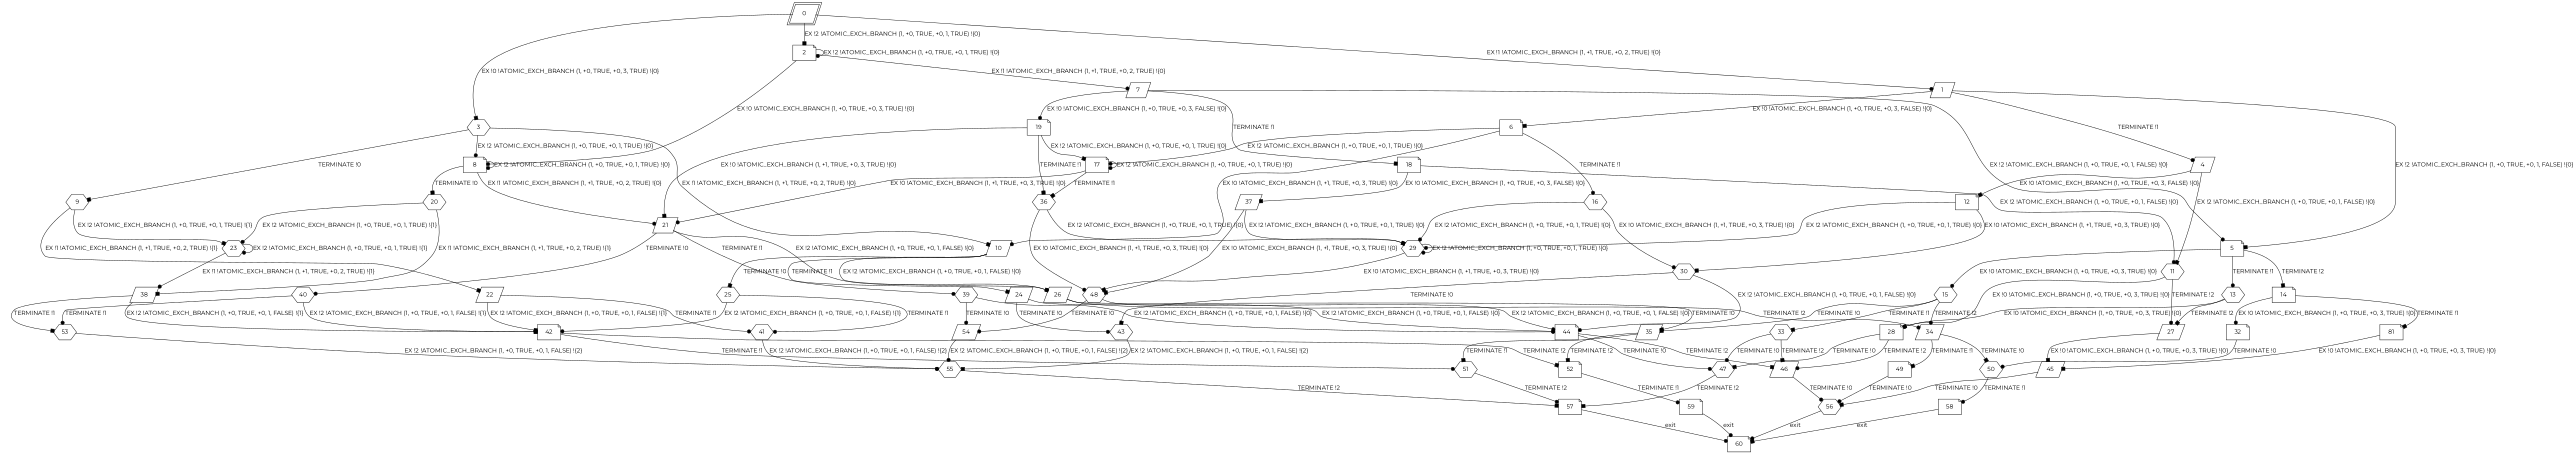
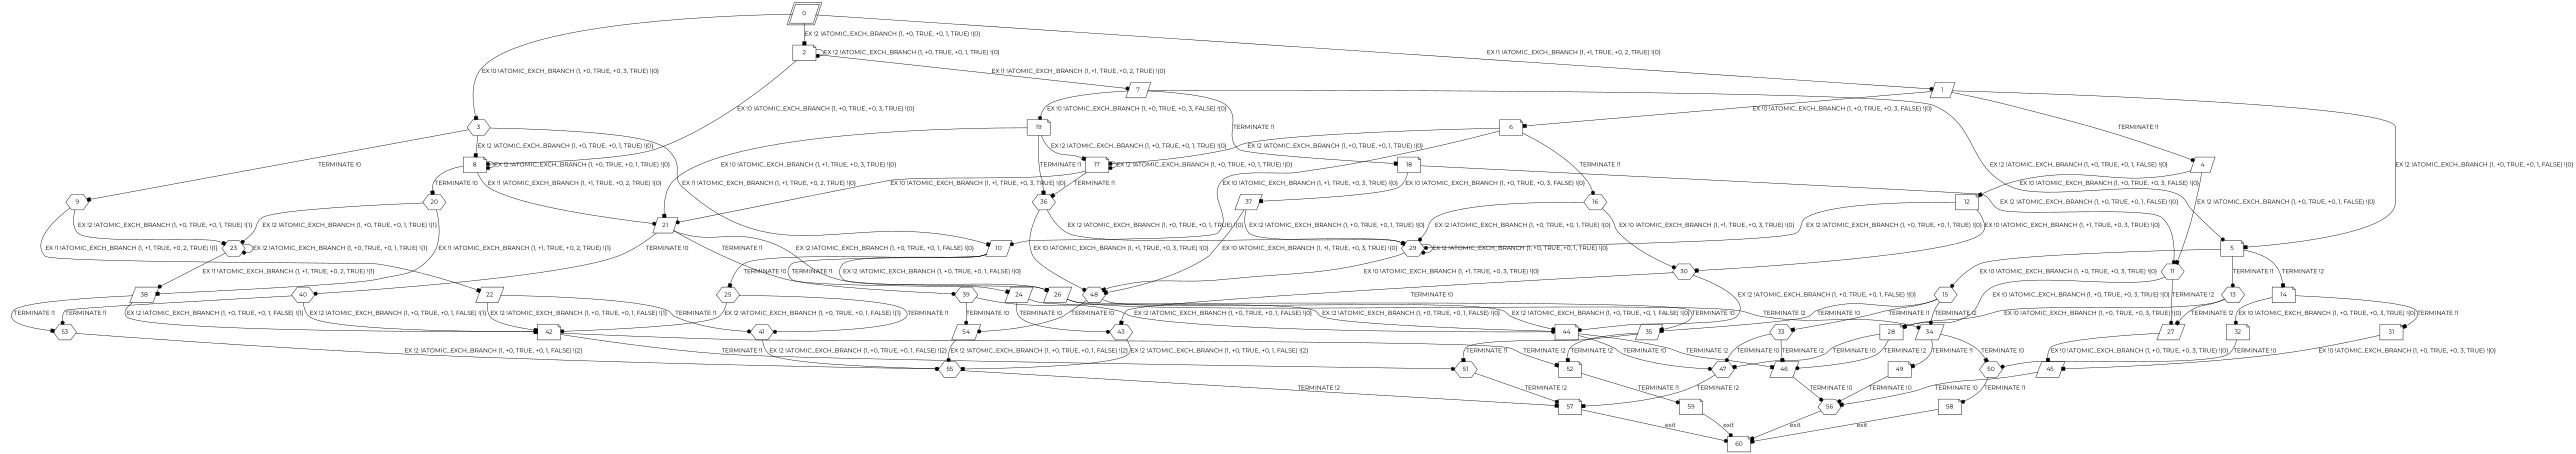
  digraph {
    fontname=Montserrat
    node [fontname=Montserrat shape=hexagon]
    edge [arrowhead=dot fontname=Montserrat]
    0 [peripheries=2 shape=parallelogram]
    1 [shape=parallelogram]
    2 [shape=note]
    3
    4 [shape=parallelogram]
    5 [shape=note]
    6 [shape=note]
    7 [shape=parallelogram]
    8 [shape=note]
    9
    10 [shape=parallelogram]
    11
    12 [shape=note]
    13
    14 [shape=note]
    15
    16
    17 [shape=note]
    18 [shape=note]
    19 [shape=note]
    20
    21 [shape=parallelogram]
    22 [shape=parallelogram]
    23
    24 [shape=parallelogram]
    25
    26 [shape=parallelogram]
    27 [shape=parallelogram]
    28 [shape=note]
    29
    30
-   31 [shape=note label=81]
+   31 [shape=note]
    32 [shape=note]
    33
    34 [shape=parallelogram]
    35 [shape=parallelogram]
    36
    37 [shape=parallelogram]
    38 [shape=parallelogram]
    39
    40
    41
    42 [shape=note]
    43
    44 [shape=note]
    45 [shape=parallelogram]
    46 [shape=parallelogram]
    47
    48
    50
    49 [shape=note]
    51
    52 [shape=note]
    53
    54 [shape=parallelogram]
    55
    56
    57 [shape=note]
    58 [shape=note]
    59 [shape=note]
    60 [shape=note]
    0 -> 1 [label="EX !1 !ATOMIC_EXCH_BRANCH (1, +1, TRUE, +0, 2, TRUE) !{0}"]
    0 -> 2 [arrowhead=box label="EX !2 !ATOMIC_EXCH_BRANCH (1, +0, TRUE, +0, 1, TRUE) !{0}"]
    0 -> 3 [arrowhead=box label="EX !0 !ATOMIC_EXCH_BRANCH (1, +0, TRUE, +0, 3, TRUE) !{0}"]
    1 -> 4 [label="TERMINATE !1"]
    1 -> 5 [arrowhead=box label="EX !2 !ATOMIC_EXCH_BRANCH (1, +0, TRUE, +0, 1, FALSE) !{0}"]
    1 -> 6 [arrowhead=box label="EX !0 !ATOMIC_EXCH_BRANCH (1, +0, TRUE, +0, 3, FALSE) !{0}"]
    2 -> 2 [label="EX !2 !ATOMIC_EXCH_BRANCH (1, +0, TRUE, +0, 1, TRUE) !{0}"]
    2 -> 7 [label="EX !1 !ATOMIC_EXCH_BRANCH (1, +1, TRUE, +0, 2, TRUE) !{0}"]
    2 -> 8 [label="EX !0 !ATOMIC_EXCH_BRANCH (1, +0, TRUE, +0, 3, TRUE) !{0}"]
-   3 -> 8 [label="EX !2 !ATOMIC_EXCH_BRANCH (1, +0, TRUE, +0, 1, TRUE) !{0}"]
+   3 -> 8 [arrowhead=box label="EX !2 !ATOMIC_EXCH_BRANCH (1, +0, TRUE, +0, 1, TRUE) !{0}"]
    3 -> 9 [arrowhead=box label="TERMINATE !0"]
    3 -> 10 [arrowhead=box label="EX !1 !ATOMIC_EXCH_BRANCH (1, +1, TRUE, +0, 2, TRUE) !{0}"]
    4 -> 11 [arrowhead=box label="EX !2 !ATOMIC_EXCH_BRANCH (1, +0, TRUE, +0, 1, FALSE) !{0}"]
    4 -> 12 [arrowhead=box label="EX !0 !ATOMIC_EXCH_BRANCH (1, +0, TRUE, +0, 3, FALSE) !{0}"]
    5 -> 13 [label="TERMINATE !1"]
    5 -> 14 [arrowhead=box label="TERMINATE !2"]
    5 -> 15 [label="EX !0 !ATOMIC_EXCH_BRANCH (1, +0, TRUE, +0, 3, TRUE) !{0}"]
    6 -> 10 [label="EX !0 !ATOMIC_EXCH_BRANCH (1, +1, TRUE, +0, 3, TRUE) !{0}"]
    6 -> 16 [label="TERMINATE !1"]
    6 -> 17 [label="EX !2 !ATOMIC_EXCH_BRANCH (1, +0, TRUE, +0, 1, TRUE) !{0}"]
    7 -> 5 [label="EX !2 !ATOMIC_EXCH_BRANCH (1, +0, TRUE, +0, 1, FALSE) !{0}"]
    7 -> 18 [arrowhead=box label="TERMINATE !1"]
    7 -> 19 [label="EX !0 !ATOMIC_EXCH_BRANCH (1, +0, TRUE, +0, 3, FALSE) !{0}"]
    8 -> 8 [label="EX !2 !ATOMIC_EXCH_BRANCH (1, +0, TRUE, +0, 1, TRUE) !{0}"]
    8 -> 20 [arrowhead=box label="TERMINATE !0"]
    8 -> 21 [label="EX !1 !ATOMIC_EXCH_BRANCH (1, +1, TRUE, +0, 2, TRUE) !{0}"]
    9 -> 22 [arrowhead=box label="EX !1 !ATOMIC_EXCH_BRANCH (1, +1, TRUE, +0, 2, TRUE) !{1}"]
    9 -> 23 [arrowhead=box label="EX !2 !ATOMIC_EXCH_BRANCH (1, +0, TRUE, +0, 1, TRUE) !{1}"]
    10 -> 24 [arrowhead=box label="TERMINATE !1"]
    10 -> 25 [arrowhead=box label="TERMINATE !0"]
    10 -> 26 [arrowhead=box label="EX !2 !ATOMIC_EXCH_BRANCH (1, +0, TRUE, +0, 1, FALSE) !{0}"]
    11 -> 27 [label="TERMINATE !2"]
    11 -> 28 [arrowhead=box label="EX !0 !ATOMIC_EXCH_BRANCH (1, +0, TRUE, +0, 3, TRUE) !{0}"]
    12 -> 29 [label="EX !2 !ATOMIC_EXCH_BRANCH (1, +0, TRUE, +0, 1, TRUE) !{0}"]
    12 -> 30 [arrowhead=box label="EX !0 !ATOMIC_EXCH_BRANCH (1, +1, TRUE, +0, 3, TRUE) !{0}"]
    13 -> 27 [arrowhead=box label="TERMINATE !2"]
    13 -> 28 [label="EX !0 !ATOMIC_EXCH_BRANCH (1, +0, TRUE, +0, 3, TRUE) !{0}"]
    14 -> 31 [arrowhead=box label="TERMINATE !1"]
    14 -> 32 [label="EX !0 !ATOMIC_EXCH_BRANCH (1, +0, TRUE, +0, 3, TRUE) !{0}"]
    15 -> 33 [arrowhead=box label="TERMINATE !1"]
    15 -> 34 [label="TERMINATE !2"]
    15 -> 35 [arrowhead=box label="TERMINATE !0"]
    16 -> 29 [label="EX !2 !ATOMIC_EXCH_BRANCH (1, +0, TRUE, +0, 1, TRUE) !{0}"]
    16 -> 30 [label="EX !0 !ATOMIC_EXCH_BRANCH (1, +1, TRUE, +0, 3, TRUE) !{0}"]
    17 -> 17 [label="EX !2 !ATOMIC_EXCH_BRANCH (1, +0, TRUE, +0, 1, TRUE) !{0}"]
    17 -> 21 [label="EX !0 !ATOMIC_EXCH_BRANCH (1, +1, TRUE, +0, 3, TRUE) !{0}"]
    17 -> 36 [arrowhead=box label="TERMINATE !1"]
    18 -> 11 [label="EX !2 !ATOMIC_EXCH_BRANCH (1, +0, TRUE, +0, 1, FALSE) !{0}"]
    18 -> 37 [arrowhead=box label="EX !0 !ATOMIC_EXCH_BRANCH (1, +0, TRUE, +0, 3, FALSE) !{0}"]
    19 -> 17 [arrowhead=box label="EX !2 !ATOMIC_EXCH_BRANCH (1, +0, TRUE, +0, 1, TRUE) !{0}"]
    19 -> 21 [arrowhead=box label="EX !0 !ATOMIC_EXCH_BRANCH (1, +1, TRUE, +0, 3, TRUE) !{0}"]
    19 -> 36 [arrowhead=box label="TERMINATE !1"]
    20 -> 23 [label="EX !2 !ATOMIC_EXCH_BRANCH (1, +0, TRUE, +0, 1, TRUE) !{1}"]
    20 -> 38 [arrowhead=box label="EX !1 !ATOMIC_EXCH_BRANCH (1, +1, TRUE, +0, 2, TRUE) !{1}"]
    21 -> 26 [label="EX !2 !ATOMIC_EXCH_BRANCH (1, +0, TRUE, +0, 1, FALSE) !{0}"]
    21 -> 39 [label="TERMINATE !1"]
    21 -> 40 [label="TERMINATE !0"]
    22 -> 41 [label="TERMINATE !1"]
    22 -> 42 [arrowhead=box label="EX !2 !ATOMIC_EXCH_BRANCH (1, +0, TRUE, +0, 1, FALSE) !{1}"]
    23 -> 23 [label="EX !2 !ATOMIC_EXCH_BRANCH (1, +0, TRUE, +0, 1, TRUE) !{1}"]
    23 -> 38 [label="EX !1 !ATOMIC_EXCH_BRANCH (1, +1, TRUE, +0, 2, TRUE) !{1}"]
    24 -> 43 [label="TERMINATE !0"]
    24 -> 44 [label="EX !2 !ATOMIC_EXCH_BRANCH (1, +0, TRUE, +0, 1, FALSE) !{0}"]
    25 -> 41 [label="TERMINATE !1"]
    25 -> 42 [label="EX !2 !ATOMIC_EXCH_BRANCH (1, +0, TRUE, +0, 1, FALSE) !{1}"]
    26 -> 34 [label="TERMINATE !2"]
    26 -> 35 [arrowhead=box label="TERMINATE !0"]
    27 -> 45 [arrowhead=box label="EX !0 !ATOMIC_EXCH_BRANCH (1, +0, TRUE, +0, 3, TRUE) !{0}"]
    28 -> 46 [label="TERMINATE !2"]
    28 -> 47 [arrowhead=box label="TERMINATE !0"]
    29 -> 29 [label="EX !2 !ATOMIC_EXCH_BRANCH (1, +0, TRUE, +0, 1, TRUE) !{0}"]
    29 -> 48 [arrowhead=box label="EX !0 !ATOMIC_EXCH_BRANCH (1, +1, TRUE, +0, 3, TRUE) !{0}"]
    30 -> 43 [arrowhead=box label="TERMINATE !0"]
    30 -> 44 [label="EX !2 !ATOMIC_EXCH_BRANCH (1, +0, TRUE, +0, 1, FALSE) !{0}"]
    31 -> 45 [arrowhead=box label="EX !0 !ATOMIC_EXCH_BRANCH (1, +0, TRUE, +0, 3, TRUE) !{0}"]
    32 -> 50 [label="TERMINATE !0"]
    33 -> 46 [arrowhead=box label="TERMINATE !2"]
    33 -> 47 [label="TERMINATE !0"]
    34 -> 50 [arrowhead=box label="TERMINATE !0"]
    34 -> 49 [arrowhead=box label="TERMINATE !1"]
    35 -> 51 [arrowhead=box label="TERMINATE !1"]
    35 -> 52 [arrowhead=box label="TERMINATE !2"]
    36 -> 29 [arrowhead=box label="EX !2 !ATOMIC_EXCH_BRANCH (1, +0, TRUE, +0, 1, TRUE) !{0}"]
    36 -> 48 [label="EX !0 !ATOMIC_EXCH_BRANCH (1, +1, TRUE, +0, 3, TRUE) !{0}"]
    37 -> 29 [arrowhead=box label="EX !2 !ATOMIC_EXCH_BRANCH (1, +0, TRUE, +0, 1, TRUE) !{0}"]
    37 -> 48 [arrowhead=box label="EX !0 !ATOMIC_EXCH_BRANCH (1, +1, TRUE, +0, 3, TRUE) !{0}"]
    38 -> 42 [arrowhead=box label="EX !2 !ATOMIC_EXCH_BRANCH (1, +0, TRUE, +0, 1, FALSE) !{1}"]
    38 -> 53 [arrowhead=box label="TERMINATE !1"]
    39 -> 44 [label="EX !2 !ATOMIC_EXCH_BRANCH (1, +0, TRUE, +0, 1, FALSE) !{0}"]
    39 -> 54 [label="TERMINATE !0"]
    40 -> 42 [arrowhead=box label="EX !2 !ATOMIC_EXCH_BRANCH (1, +0, TRUE, +0, 1, FALSE) !{1}"]
    40 -> 53 [label="TERMINATE !1"]
    41 -> 55 [label="EX !2 !ATOMIC_EXCH_BRANCH (1, +0, TRUE, +0, 1, FALSE) !{2}"]
    42 -> 51 [label="TERMINATE !1"]
    42 -> 52 [arrowhead=box label="TERMINATE !2"]
    43 -> 55 [arrowhead=box label="EX !2 !ATOMIC_EXCH_BRANCH (1, +0, TRUE, +0, 1, FALSE) !{2}"]
    44 -> 46 [arrowhead=box label="TERMINATE !2"]
    44 -> 47 [label="TERMINATE !0"]
    45 -> 56 [arrowhead=box label="TERMINATE !0"]
    46 -> 56 [label="TERMINATE !0"]
    47 -> 57 [arrowhead=box label="TERMINATE !2"]
    48 -> 44 [label="EX !2 !ATOMIC_EXCH_BRANCH (1, +0, TRUE, +0, 1, FALSE) !{0}"]
    48 -> 54 [label="TERMINATE !0"]
    50 -> 58 [label="TERMINATE !1"]
    49 -> 56 [label="TERMINATE !0"]
    51 -> 57 [label="TERMINATE !2"]
    52 -> 59 [label="TERMINATE !1"]
    53 -> 55 [label="EX !2 !ATOMIC_EXCH_BRANCH (1, +0, TRUE, +0, 1, FALSE) !{2}"]
    54 -> 55 [label="EX !2 !ATOMIC_EXCH_BRANCH (1, +0, TRUE, +0, 1, FALSE) !{2}"]
    55 -> 57 [arrowhead=box label="TERMINATE !2"]
    56 -> 60 [label=exit]
    57 -> 60 [label=exit]
    58 -> 60 [arrowhead=box label=exit]
    59 -> 60 [label=exit]
  }
